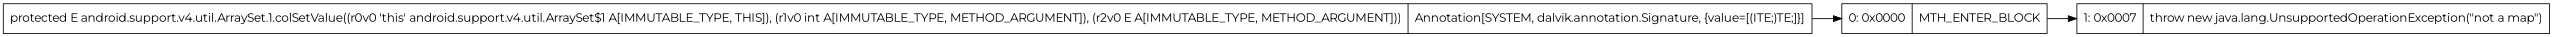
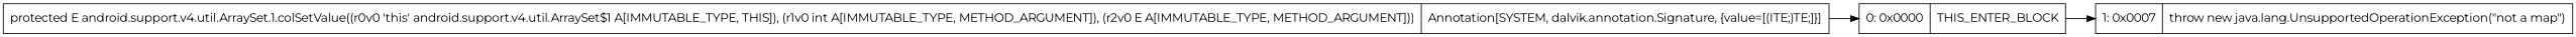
  digraph {
    rankdir=LR
    fontname=Montserrat
    node [shape=record fontname=Montserrat]
    edge [fontname=Montserrat]
-   n1 [label="{0\:\ 0x0000|MTH_ENTER_BLOCK\l}"]
+   n1 [label="{0\:\ 0x0000|THIS_ENTER_BLOCK\l}"]
    n2 [label="{1\:\ 0x0007|throw new java.lang.UnsupportedOperationException(\"not a map\")\l}"]
    n3 [label="{protected E android.support.v4.util.ArraySet.1.colSetValue((r0v0 'this' android.support.v4.util.ArraySet$1 A[IMMUTABLE_TYPE, THIS]), (r1v0 int A[IMMUTABLE_TYPE, METHOD_ARGUMENT]), (r2v0 E A[IMMUTABLE_TYPE, METHOD_ARGUMENT]))  | Annotation[SYSTEM, dalvik.annotation.Signature, \{value=[(ITE;)TE;]\}]\l}"]
    n1 -> n2
    n3 -> n1
  }
